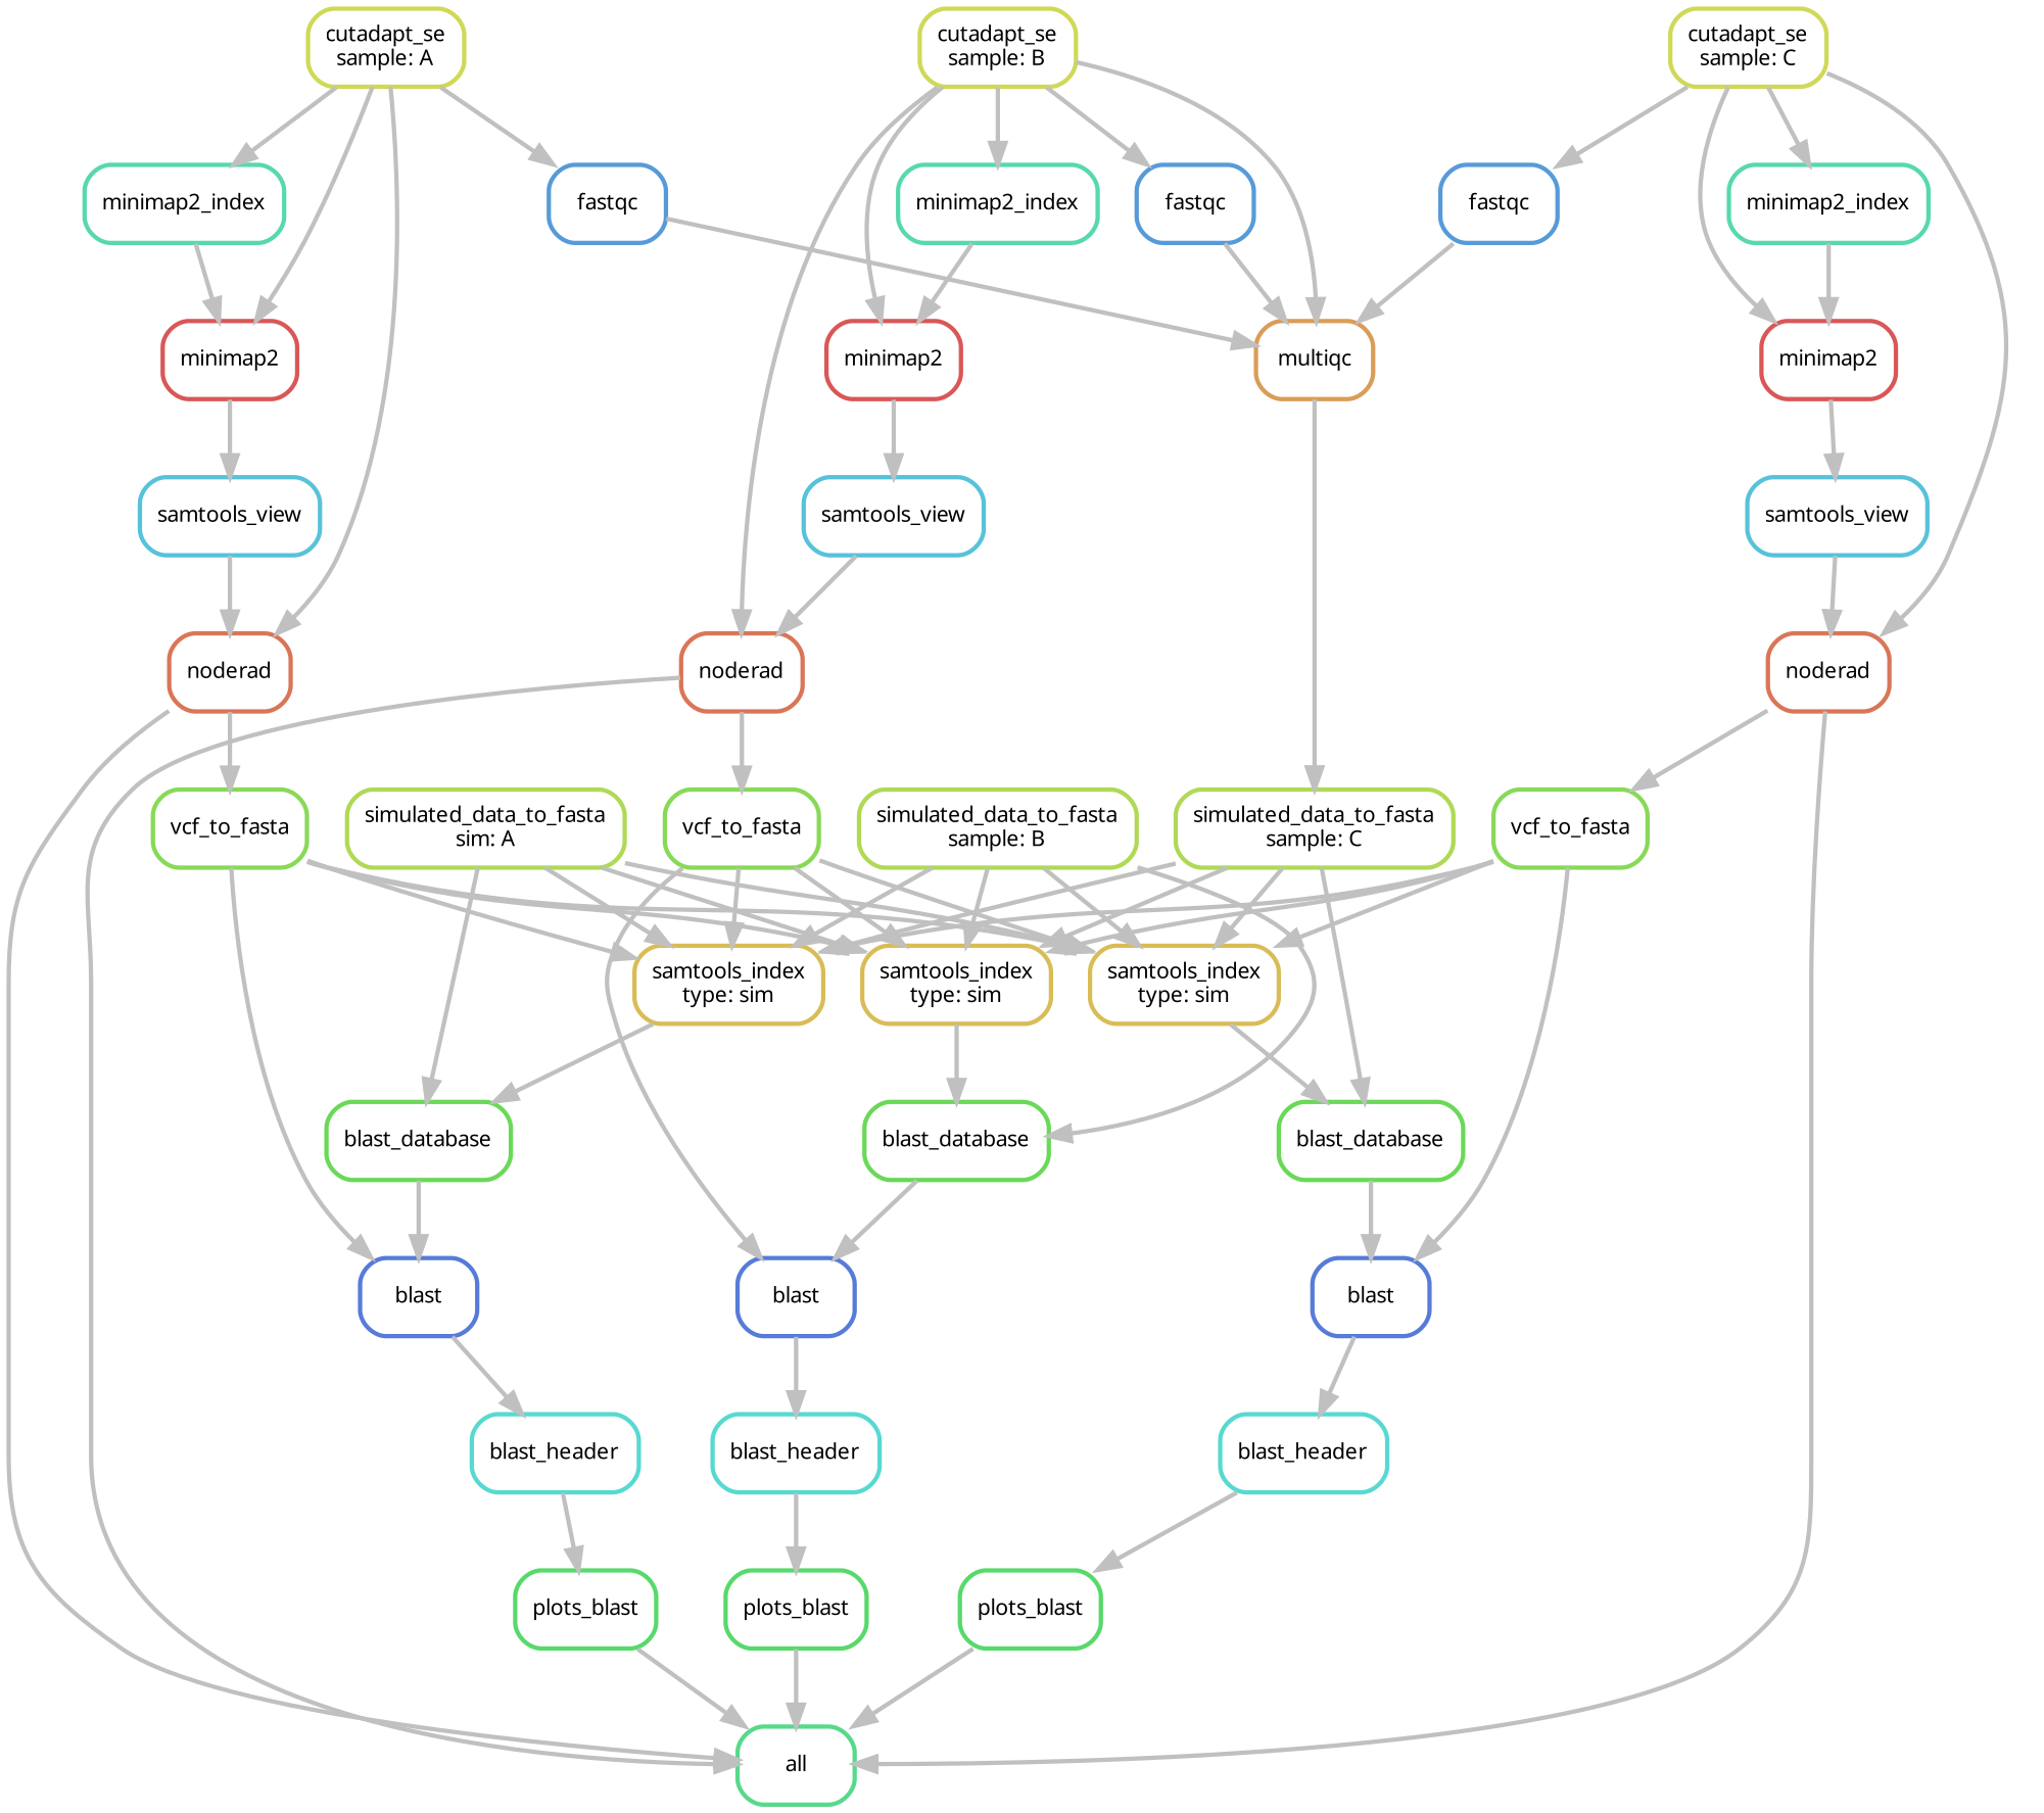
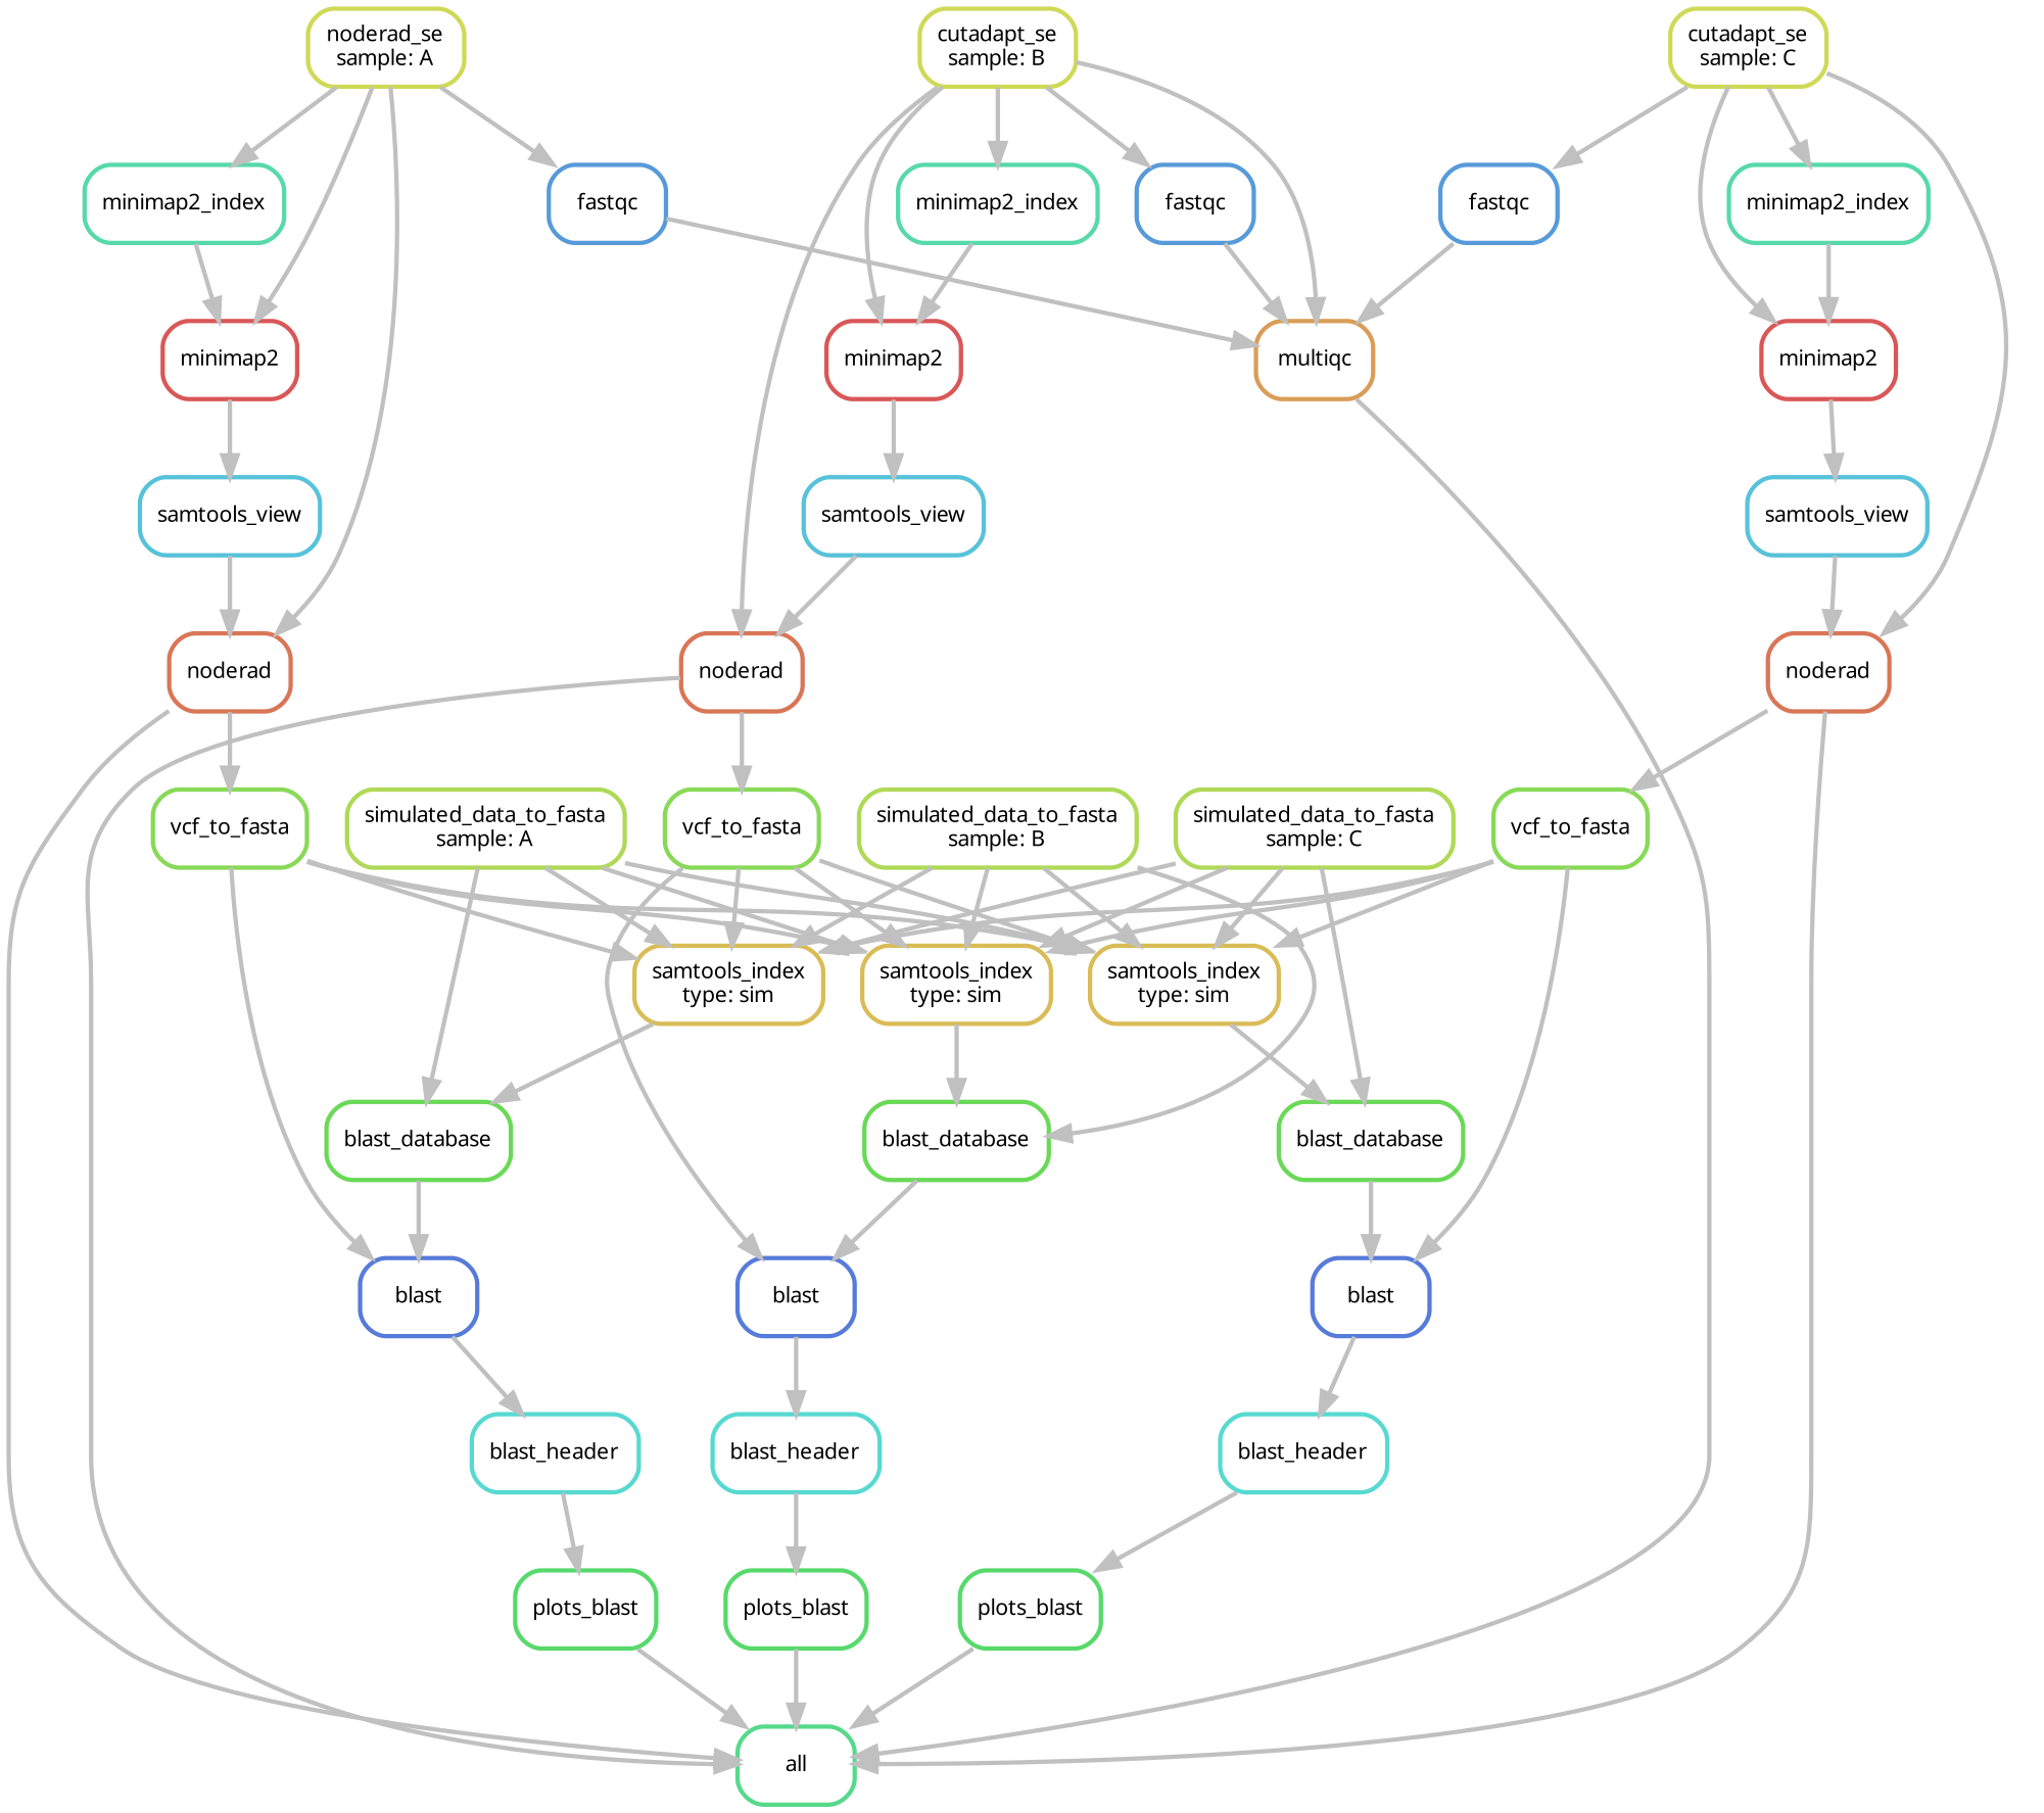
  digraph {
    bgcolor=white
    node [color="0.18 0.6 0.85" fontname=sans fontsize=10 penwidth=2 shape=box style=rounded]
    edge [color=grey penwidth=2]
    n1 [color="0.40 0.6 0.85" label=all]
    n2 [color="0.09 0.6 0.85" label=multiqc]
-   n3 [label="cutadapt_se\nsample: A"]
+   n3 [label="noderad_se\nsample: A"]
    n4 [color="0.58 0.6 0.85" label=fastqc]
    n5 [color="0.04 0.6 0.85" label=noderad]
    n6 [color="0.00 0.6 0.85" label=minimap2]
    n7 [color="0.44 0.6 0.85" label=minimap2_index]
    n8 [color="0.27 0.6 0.85" label=vcf_to_fasta]
    n9 [color="0.53 0.6 0.85" label=samtools_view]
    n10 [label="cutadapt_se\nsample: B"]
    n11 [color="0.58 0.6 0.85" label=fastqc]
    n12 [color="0.04 0.6 0.85" label=noderad]
    n13 [color="0.00 0.6 0.85" label=minimap2]
    n14 [color="0.44 0.6 0.85" label=minimap2_index]
    n15 [color="0.27 0.6 0.85" label=vcf_to_fasta]
    n16 [color="0.53 0.6 0.85" label=samtools_view]
    n17 [label="cutadapt_se\nsample: C"]
    n18 [color="0.58 0.6 0.85" label=fastqc]
    n19 [color="0.04 0.6 0.85" label=noderad]
    n20 [color="0.00 0.6 0.85" label=minimap2]
    n21 [color="0.44 0.6 0.85" label=minimap2_index]
    n22 [color="0.27 0.6 0.85" label=vcf_to_fasta]
    n23 [color="0.53 0.6 0.85" label=samtools_view]
    n24 [color="0.62 0.6 0.85" label=blast]
    n25 [color="0.13 0.6 0.85" label="samtools_index\ntype: sim"]
    n26 [color="0.13 0.6 0.85" label="samtools_index\ntype: sim"]
    n27 [color="0.13 0.6 0.85" label="samtools_index\ntype: sim"]
    n28 [color="0.36 0.6 0.85" label=plots_blast]
    n29 [color="0.49 0.6 0.85" label=blast_header]
    n30 [color="0.31 0.6 0.85" label=blast_database]
-   n31 [color="0.22 0.6 0.85" label="simulated_data_to_fasta\nsim: A"]
+   n31 [color="0.22 0.6 0.85" label="simulated_data_to_fasta\nsample: A"]
    n32 [color="0.31 0.6 0.85" label=blast_database]
    n33 [color="0.31 0.6 0.85" label=blast_database]
    n34 [color="0.22 0.6 0.85" label="simulated_data_to_fasta\nsample: B"]
    n35 [color="0.62 0.6 0.85" label=blast]
    n36 [color="0.49 0.6 0.85" label=blast_header]
    n37 [color="0.22 0.6 0.85" label="simulated_data_to_fasta\nsample: C"]
    n38 [color="0.62 0.6 0.85" label=blast]
    n39 [color="0.49 0.6 0.85" label=blast_header]
    n40 [color="0.36 0.6 0.85" label=plots_blast]
    n41 [color="0.36 0.6 0.85" label=plots_blast]
-   n2 -> n37
+   n2 -> n1
    n3 -> n4
    n3 -> n5
    n3 -> n6
    n3 -> n7
    n4 -> n2
    n5 -> n1
    n5 -> n8
    n6 -> n9
    n7 -> n6
    n8 -> n24
    n8 -> n25
    n8 -> n26
    n8 -> n27
    n9 -> n5
    n10 -> n2
    n10 -> n11
    n10 -> n12
    n10 -> n13
    n10 -> n14
    n11 -> n2
    n12 -> n1
    n12 -> n15
    n13 -> n16
    n14 -> n13
    n15 -> n25
    n15 -> n26
    n15 -> n27
    n15 -> n35
    n16 -> n12
    n17 -> n18
    n17 -> n19
    n17 -> n20
    n17 -> n21
    n18 -> n2
    n19 -> n1
    n19 -> n22
    n20 -> n23
    n21 -> n20
    n22 -> n25
    n22 -> n26
    n22 -> n27
    n22 -> n38
    n23 -> n19
    n24 -> n29
    n25 -> n30
    n26 -> n32
    n27 -> n33
    n28 -> n1
    n29 -> n28
    n30 -> n24
    n31 -> n25
    n31 -> n26
    n31 -> n27
    n31 -> n30
    n32 -> n35
    n33 -> n38
    n34 -> n25
    n34 -> n26
    n34 -> n27
    n34 -> n32
    n35 -> n36
    n36 -> n40
    n37 -> n25
    n37 -> n26
    n37 -> n27
    n37 -> n33
    n38 -> n39
    n39 -> n41
    n40 -> n1
    n41 -> n1
  }
